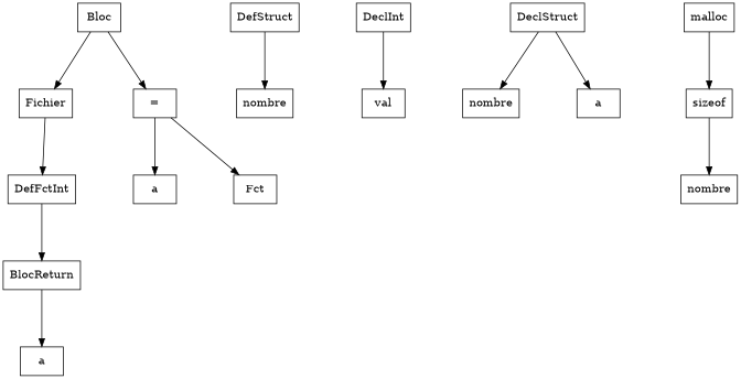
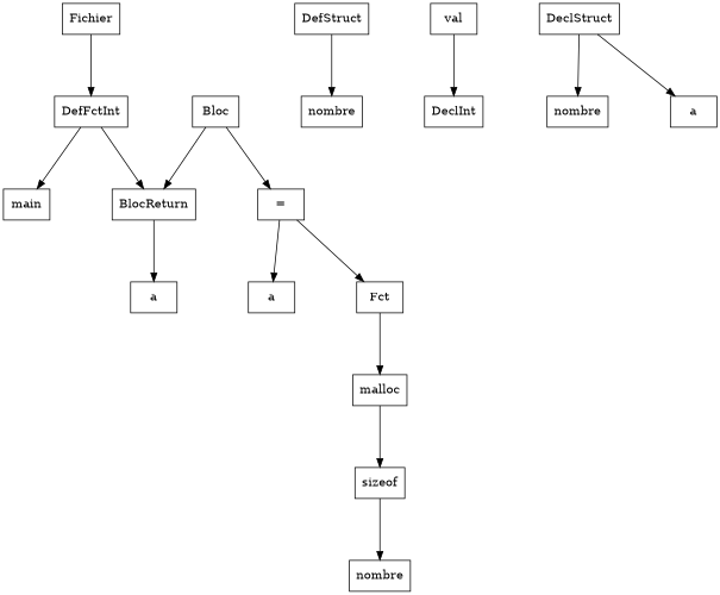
  digraph {
    nodesep=1
    ranksep=1
    node [shape=box]
    n1 [label=Fichier]
    n2 [label=DefFctInt]
    n3 [label=DefStruct]
    n4 [label=nombre]
+   n5 [label=main]
    n6 [label=BlocReturn]
    n7 [label=DeclInt]
    n8 [label=val]
    n9 [label=Bloc]
    n10 [label="="]
    n11 [label=DeclStruct]
    n12 [label=nombre]
    n13 [label=a]
    n14 [label=a]
    n15 [label=Fct]
    n16 [label=a]
    n17 [label=malloc]
    n18 [label=sizeof]
    n19 [label=nombre]
    n1 -> n2
+   n2 -> n5
    n2 -> n6
    n3 -> n4
    n6 -> n16
-   n7 -> n8
-   n9 -> n1
+   n8 -> n7
+   n9 -> n6
    n9 -> n10
    n10 -> n14
    n10 -> n15
    n11 -> n12
    n11 -> n13
+   n15 -> n17
    n17 -> n18
    n18 -> n19
  }
